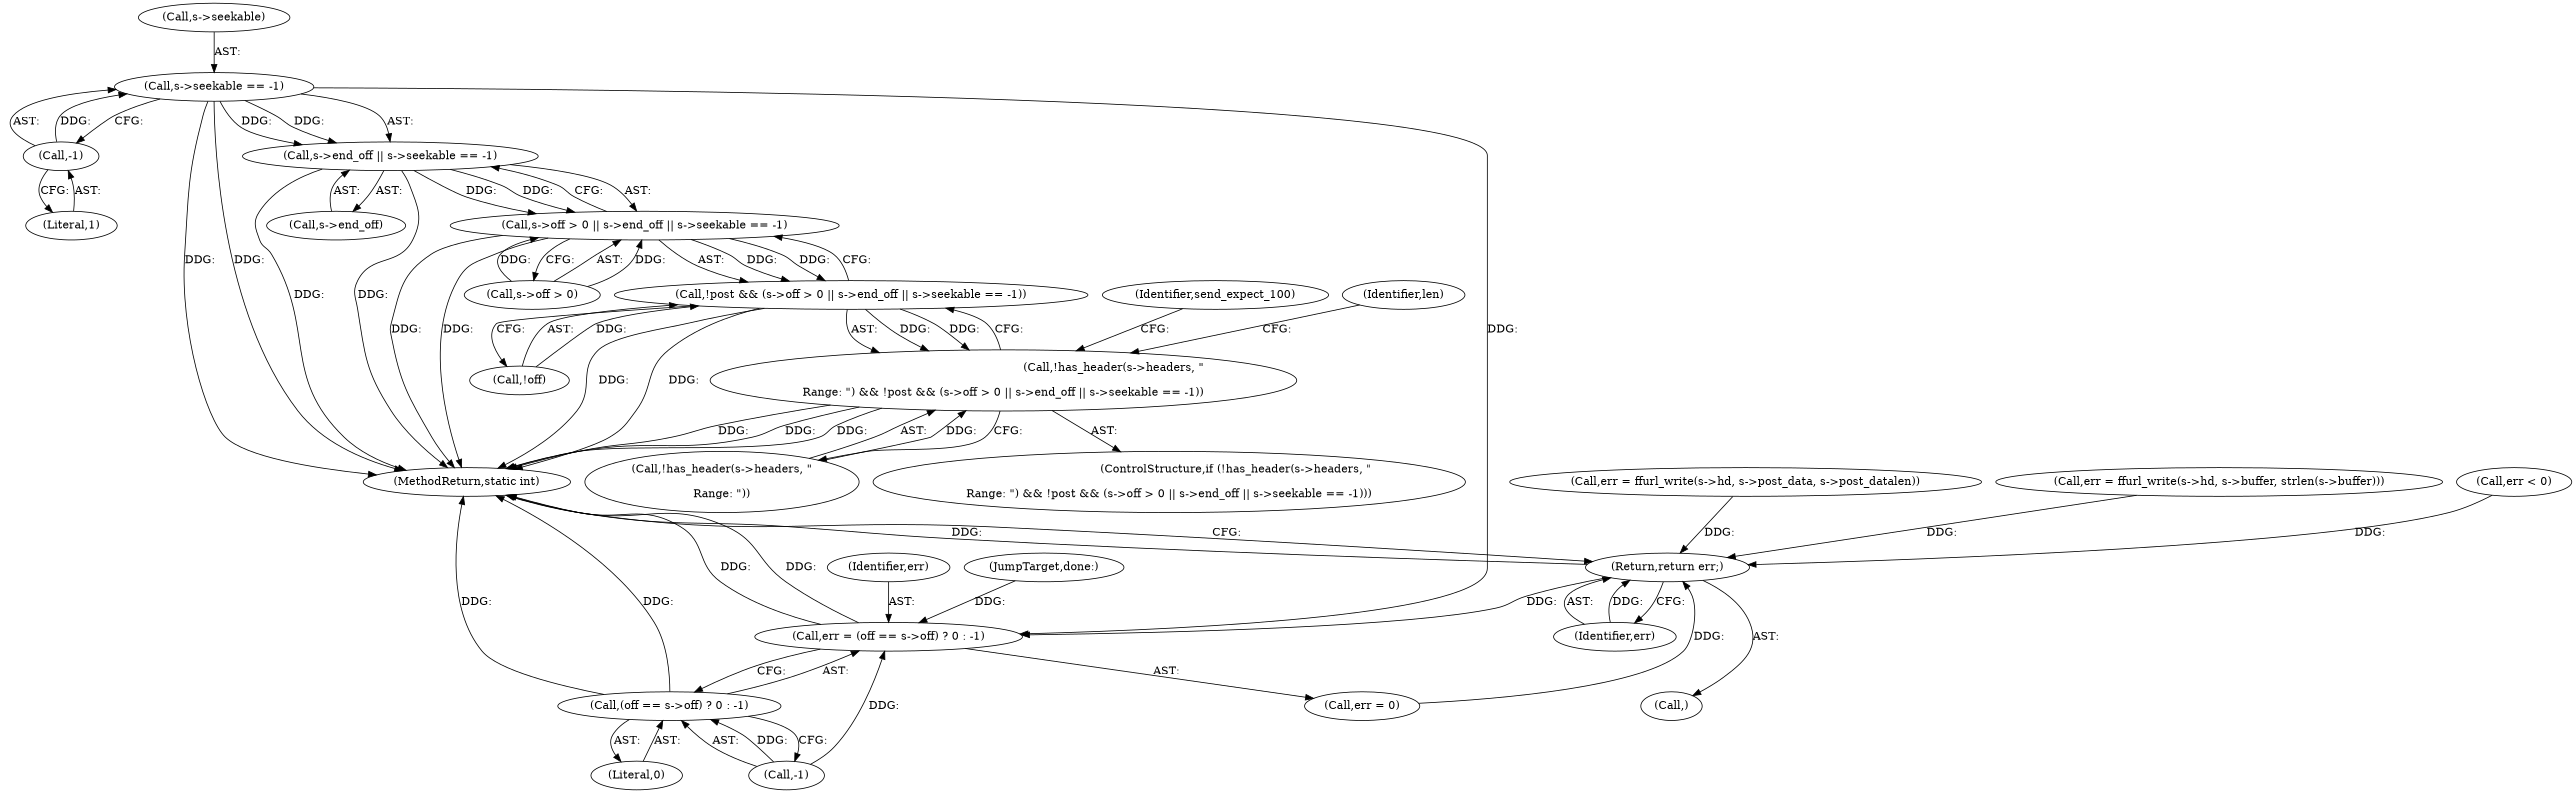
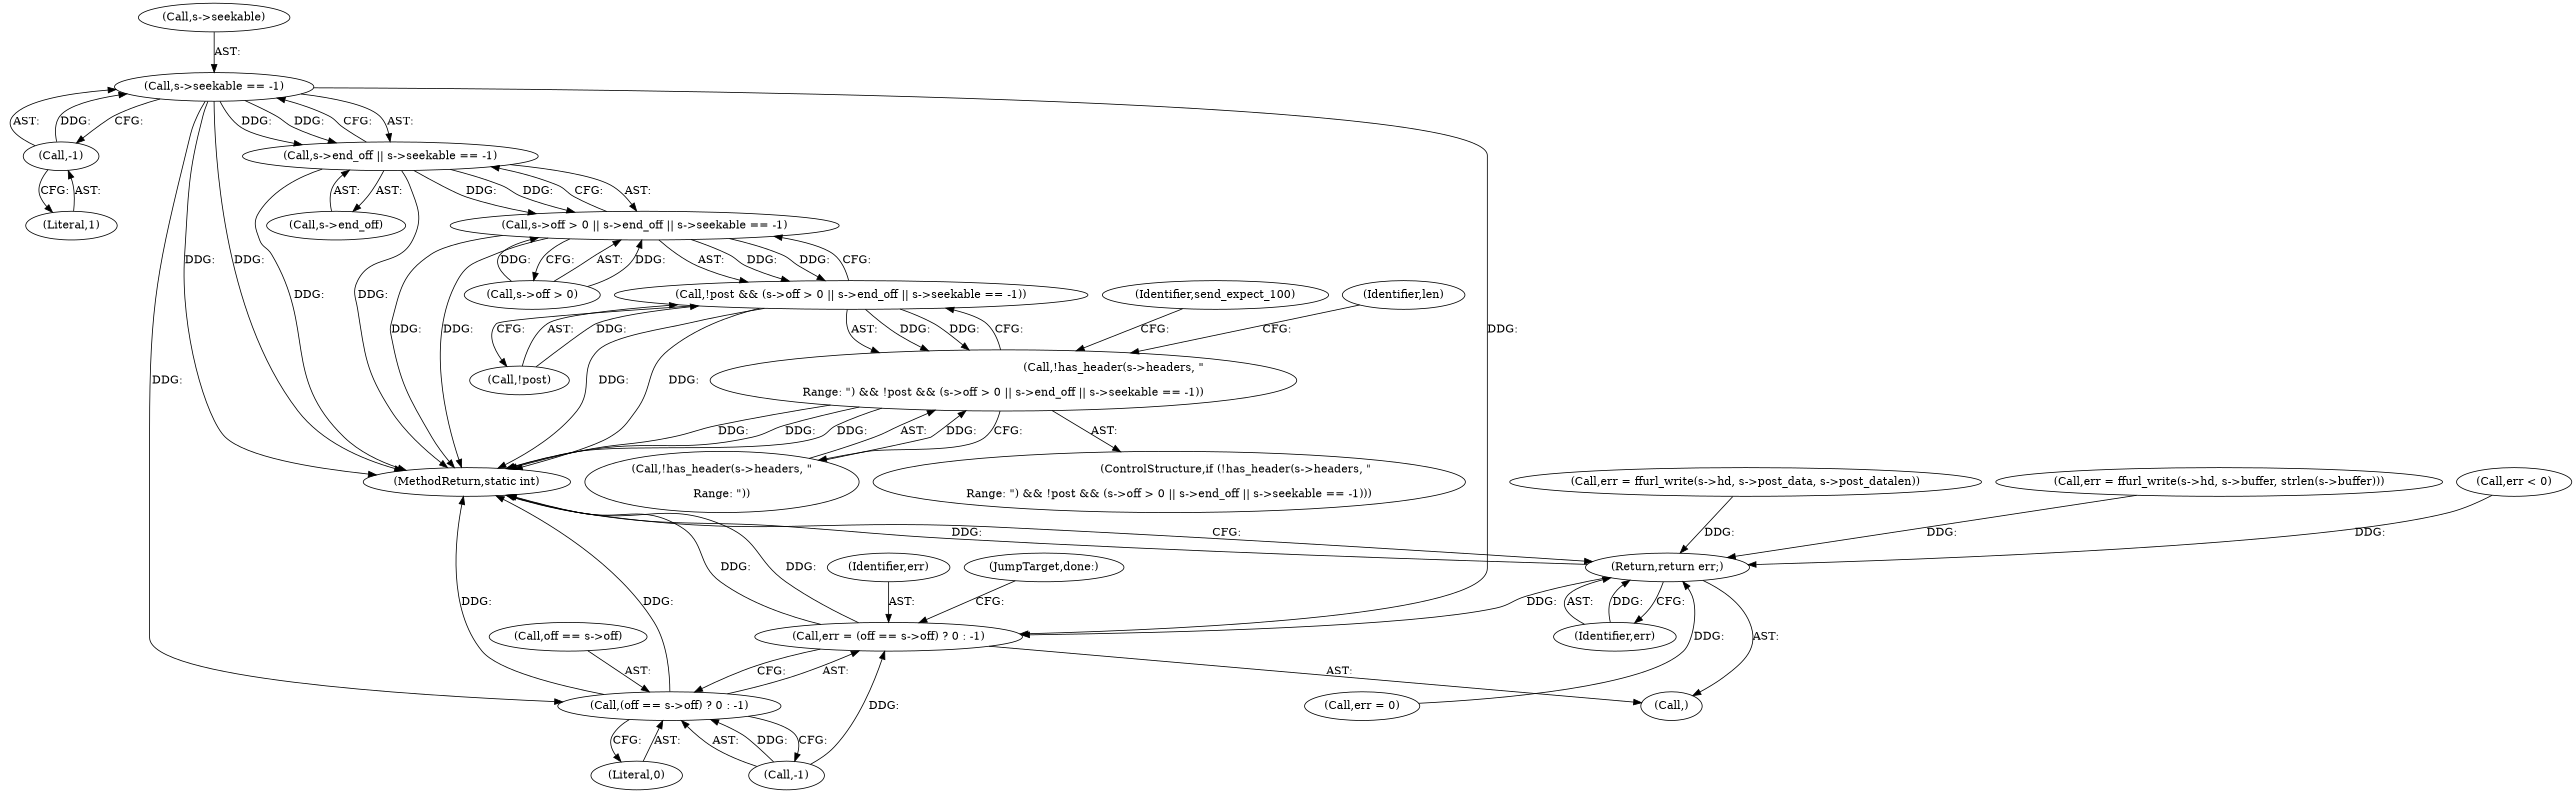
  digraph {
    fontname="DejaVu Serif"
    node [fontname="DejaVu Serif"]
    edge [fontname="DejaVu Serif"]
    n1 [label="(Call,s->seekable == -1)"]
    n2 [label="(Call,-1)"]
    n3 [label="(Call,s->end_off || s->seekable == -1)"]
    n4 [label="(Call,err = (off == s->off) ? 0 : -1)"]
    n5 [label="(Call,(off == s->off) ? 0 : -1)"]
    n6 [label="(MethodReturn,static int)"]
    n7 [label="(Literal,1)"]
    n8 [label="(Call,s->off > 0 || s->end_off || s->seekable == -1)"]
    n9 [label="(Call,s->end_off)"]
    n10 [label="(Call,)"]
    n11 [label="(Literal,0)"]
    n12 [label="(Call,-1)"]
    n13 [label="(Return,return err;)"]
    n14 [label="(Call,!post && (s->off > 0 || s->end_off || s->seekable == -1))"]
    n15 [label="(Call,s->off > 0)"]
    n16 [label="(Call,!has_header(s->headers, \"\r\nRange: \") && !post && (s->off > 0 || s->end_off || s->seekable == -1))"]
-   n17 [label="(Call,!off)"]
+   n17 [label="(Call,!post)"]
    n18 [label="(Call,!has_header(s->headers, \"\r\nRange: \"))"]
    n19 [label="(ControlStructure,if (!has_header(s->headers, \"\r\nRange: \") && !post && (s->off > 0 || s->end_off || s->seekable == -1)))"]
    n20 [label="(Identifier,err)"]
    n21 [label="(Call,err = 0)"]
    n22 [label="(Call,err = ffurl_write(s->hd, s->post_data, s->post_datalen))"]
    n23 [label="(Call,err = ffurl_write(s->hd, s->buffer, strlen(s->buffer)))"]
    n24 [label="(Identifier,err)"]
    n25 [label="(Call,err < 0)"]
    n26 [label="(JumpTarget,done:)"]
    n27 [label="(Identifier,len)"]
+   n28 [label="(Call,off == s->off)"]
    n29 [label="(Identifier,send_expect_100)"]
    n30 [label="(Call,s->seekable)"]
    n1 -> n2 [label="CFG: "]
    n1 -> n3 [label="AST: "]
    n1 -> n3 [label="DDG: "]
    n1 -> n3 [label="DDG: "]
    n1 -> n4 [label="DDG: "]
+   n1 -> n5 [label="DDG: "]
    n1 -> n6 [label="DDG: "]
    n1 -> n6 [label="DDG: "]
    n2 -> n1 [label="AST: "]
    n2 -> n1 [label="DDG: "]
    n2 -> n7 [label="CFG: "]
+   n3 -> n1 [label="CFG: "]
    n3 -> n6 [label="DDG: "]
    n3 -> n6 [label="DDG: "]
    n3 -> n8 [label="AST: "]
    n3 -> n8 [label="DDG: "]
    n3 -> n8 [label="DDG: "]
    n3 -> n9 [label="AST: "]
    n4 -> n5 [label="CFG: "]
    n4 -> n6 [label="DDG: "]
    n4 -> n6 [label="DDG: "]
-   n4 -> n21 [label="AST: "]
+   n4 -> n10 [label="AST: "]
    n5 -> n4 [label="AST: "]
    n5 -> n6 [label="DDG: "]
    n5 -> n6 [label="DDG: "]
-   n5 -> n11 [label="AST: "]
+   n5 -> n11 [label="CFG: "]
    n5 -> n12 [label="CFG: "]
    n6 -> n13 [label="CFG: "]
    n7 -> n2 [label="AST: "]
    n8 -> n3 [label="CFG: "]
    n8 -> n6 [label="DDG: "]
    n8 -> n6 [label="DDG: "]
    n8 -> n14 [label="AST: "]
    n8 -> n14 [label="DDG: "]
    n8 -> n14 [label="DDG: "]
    n8 -> n15 [label="CFG: "]
    n9 -> n3 [label="AST: "]
    n11 -> n5 [label="AST: "]
    n12 -> n4 [label="DDG: "]
    n12 -> n5 [label="AST: "]
    n12 -> n5 [label="DDG: "]
    n13 -> n4 [label="DDG: "]
    n13 -> n6 [label="DDG: "]
    n13 -> n10 [label="AST: "]
    n13 -> n20 [label="CFG: "]
    n14 -> n6 [label="DDG: "]
    n14 -> n6 [label="DDG: "]
    n14 -> n8 [label="CFG: "]
    n14 -> n16 [label="AST: "]
    n14 -> n16 [label="DDG: "]
    n14 -> n16 [label="DDG: "]
    n14 -> n17 [label="CFG: "]
    n15 -> n8 [label="AST: "]
    n15 -> n8 [label="DDG: "]
    n15 -> n8 [label="DDG: "]
    n16 -> n6 [label="DDG: "]
    n16 -> n6 [label="DDG: "]
    n16 -> n6 [label="DDG: "]
    n16 -> n14 [label="CFG: "]
    n16 -> n18 [label="CFG: "]
    n16 -> n19 [label="AST: "]
    n17 -> n14 [label="AST: "]
    n17 -> n14 [label="DDG: "]
    n18 -> n16 [label="AST: "]
    n18 -> n16 [label="DDG: "]
    n20 -> n13 [label="AST: "]
    n20 -> n13 [label="DDG: "]
    n21 -> n13 [label="DDG: "]
    n22 -> n13 [label="DDG: "]
    n23 -> n13 [label="DDG: "]
    n24 -> n4 [label="AST: "]
    n25 -> n13 [label="DDG: "]
-   n26 -> n4 [label="DDG: "]
+   n26 -> n4 [label="CFG: "]
    n27 -> n16 [label="CFG: "]
+   n28 -> n5 [label="AST: "]
    n29 -> n16 [label="CFG: "]
    n30 -> n1 [label="AST: "]
  }
